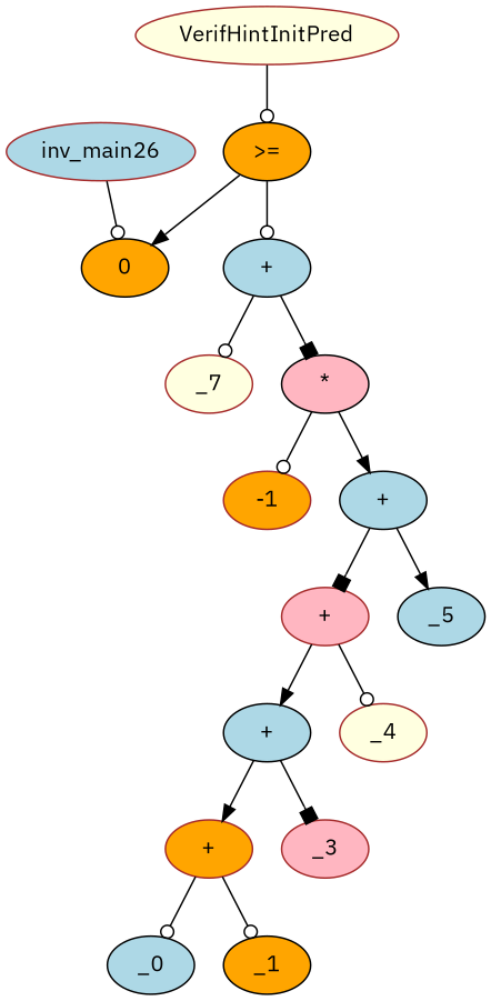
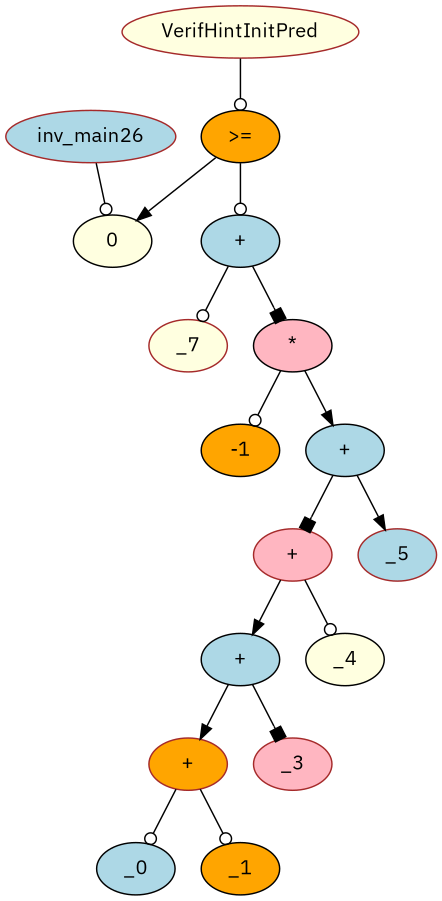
  digraph {
    fontname="IBM Plex Sans"
    node [color=black fillcolor=lightblue fontname="IBM Plex Sans" style=filled]
    edge [arrowhead=odot fontname="IBM Plex Sans"]
    n1 [color=brown label=inv_main26]
-   n2 [fillcolor=orange label=0]
+   n2 [fillcolor=lightyellow label=0]
    n3 [color=brown fillcolor=lightyellow label=VerifHintInitPred]
    n4 [fillcolor=orange label=">="]
    n5 [label="+"]
    n6 [color=brown fillcolor=lightyellow label=_7]
    n7 [fillcolor=lightpink label="*"]
-   n8 [color=brown fillcolor=orange label=-1]
+   n8 [fillcolor=orange label=-1]
    n9 [label="+"]
    n10 [color=brown fillcolor=lightpink label="+"]
-   n11 [label=_5]
+   n11 [color=brown label=_5]
    n12 [label="+"]
-   n13 [color=brown fillcolor=lightyellow label=_4]
+   n13 [fillcolor=lightyellow label=_4]
    n14 [color=brown fillcolor=orange label="+"]
    n15 [color=brown fillcolor=lightpink label=_3]
    n16 [label=_0]
    n17 [fillcolor=orange label=_1]
    n1 -> n2
    n3 -> n4
    n4 -> n2 [arrowhead=normal]
    n4 -> n5
    n5 -> n6
    n5 -> n7 [arrowhead=box]
    n7 -> n8
    n7 -> n9 [arrowhead=normal]
    n9 -> n10 [arrowhead=box]
    n9 -> n11 [arrowhead=normal]
    n10 -> n12 [arrowhead=normal]
    n10 -> n13
    n12 -> n14 [arrowhead=normal]
    n12 -> n15 [arrowhead=box]
    n14 -> n16
    n14 -> n17
  }
